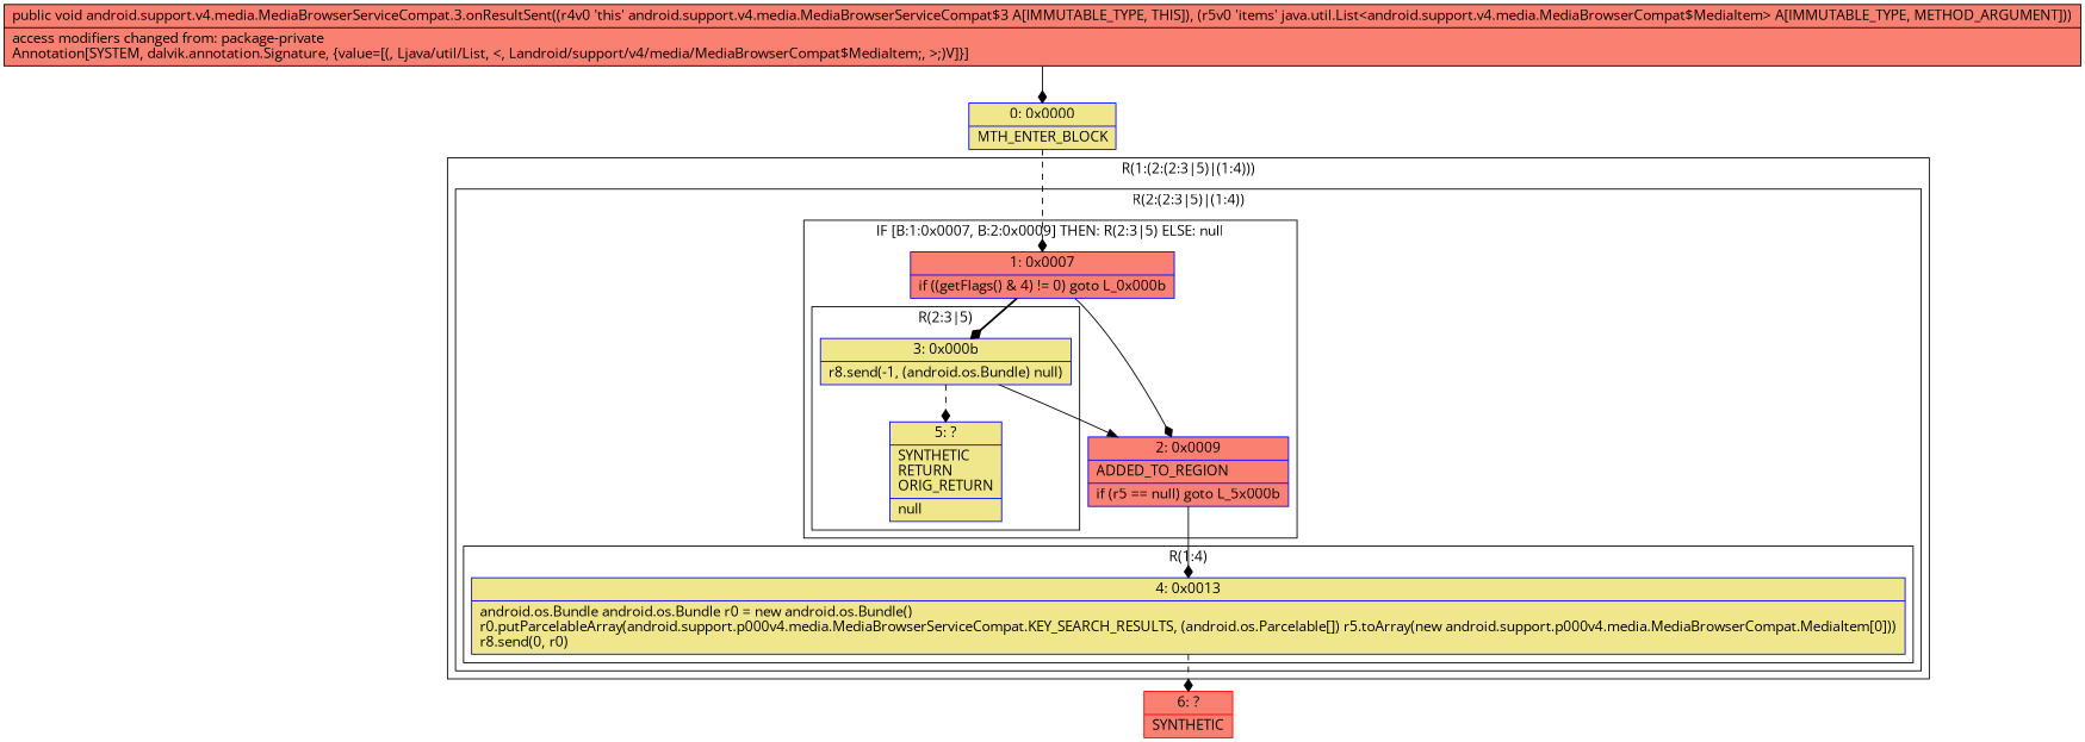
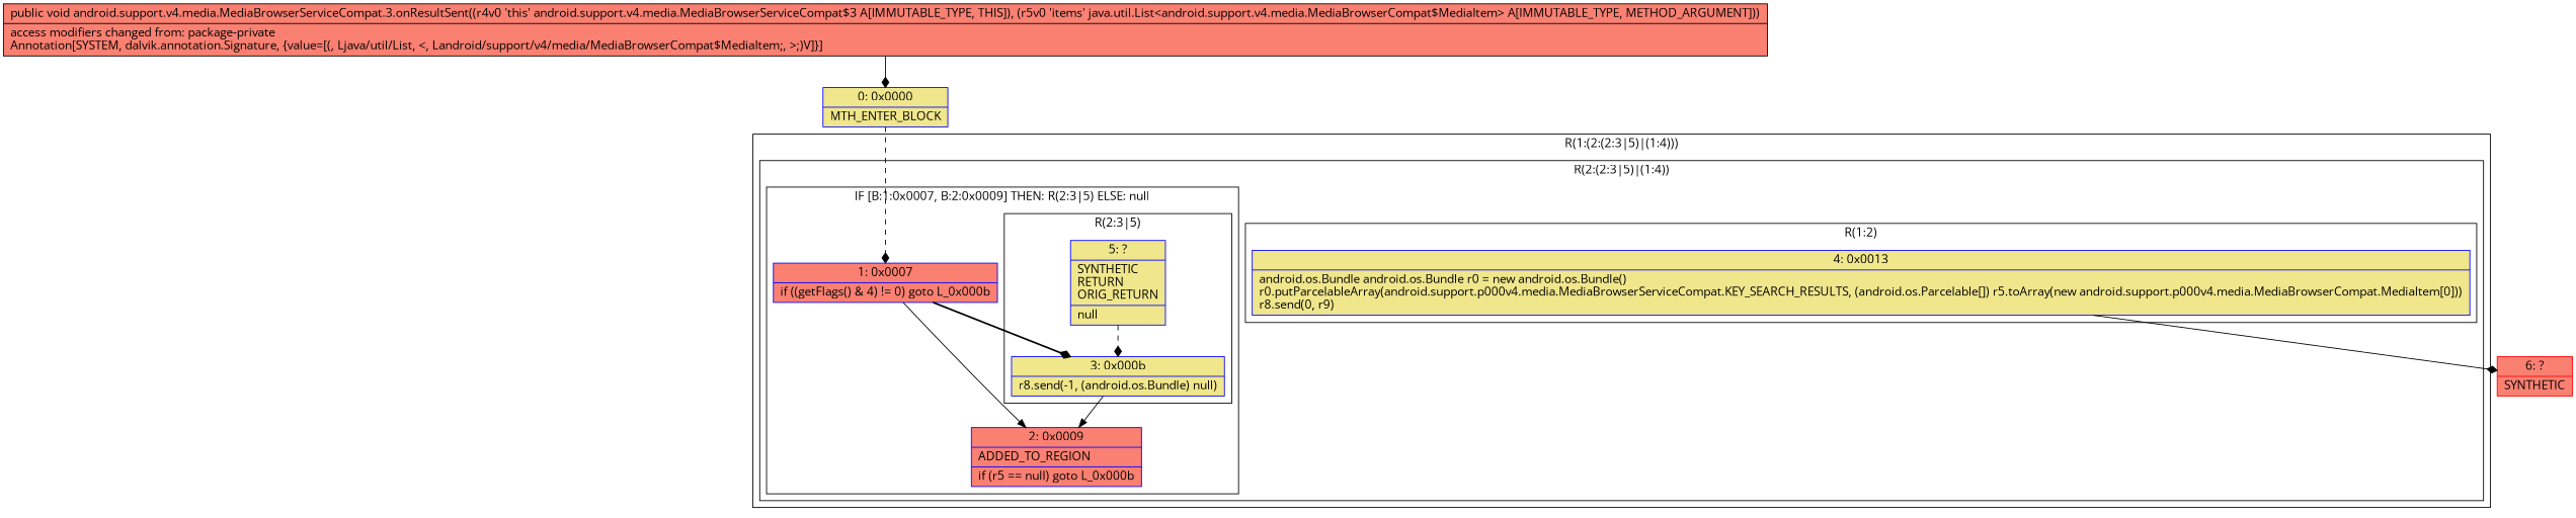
  digraph {
    fontname="Open Sans"
    node [color=blue fillcolor=khaki fontname="Open Sans" shape=record style=filled]
    edge [arrowhead=diamond fontname="Open Sans" style=solid]
    n1 [label="{3\:\ 0x000b|r8.send(\-1, (android.os.Bundle) null)\l}"]
    n2 [label="{5\:\ ?|SYNTHETIC\lRETURN\lORIG_RETURN\l|null\l}"]
    n3 [fillcolor=salmon label="{1\:\ 0x0007|if ((getFlags() & 4) != 0) goto L_0x000b\l}"]
-   n4 [fillcolor=salmon label="{2\:\ 0x0009|ADDED_TO_REGION\l|if (r5 == null) goto L_5x000b\l}"]
-   n5 [label="{4\:\ 0x0013|android.os.Bundle android.os.Bundle r0 = new android.os.Bundle()\lr0.putParcelableArray(android.support.p000v4.media.MediaBrowserServiceCompat.KEY_SEARCH_RESULTS, (android.os.Parcelable[]) r5.toArray(new android.support.p000v4.media.MediaBrowserCompat.MediaItem[0]))\lr8.send(0, r0)\l}"]
+   n4 [fillcolor=salmon label="{2\:\ 0x0009|ADDED_TO_REGION\l|if (r5 == null) goto L_0x000b\l}"]
+   n5 [label="{4\:\ 0x0013|android.os.Bundle android.os.Bundle r0 = new android.os.Bundle()\lr0.putParcelableArray(android.support.p000v4.media.MediaBrowserServiceCompat.KEY_SEARCH_RESULTS, (android.os.Parcelable[]) r5.toArray(new android.support.p000v4.media.MediaBrowserCompat.MediaItem[0]))\lr8.send(0, r9)\l}"]
    n6 [color=red fillcolor=salmon label="{6\:\ ?|SYNTHETIC\l}"]
    n7 [label="{0\:\ 0x0000|MTH_ENTER_BLOCK\l}"]
    n8 [fillcolor=salmon label="{public void android.support.v4.media.MediaBrowserServiceCompat.3.onResultSent((r4v0 'this' android.support.v4.media.MediaBrowserServiceCompat$3 A[IMMUTABLE_TYPE, THIS]), (r5v0 'items' java.util.List\<android.support.v4.media.MediaBrowserCompat$MediaItem\> A[IMMUTABLE_TYPE, METHOD_ARGUMENT]))  | access modifiers changed from: package\-private\lAnnotation[SYSTEM, dalvik.annotation.Signature, \{value=[(, Ljava\/util\/List, \<, Landroid\/support\/v4\/media\/MediaBrowserCompat$MediaItem;, \>;)V]\}]\l}" color=""]
    subgraph cluster_1 {
      label="R(1:(2:(2:3|5)|(1:4)))"
      subgraph cluster_2 {
        label="R(2:(2:3|5)|(1:4))"
        subgraph cluster_3 {
          label="IF [B:1:0x0007, B:2:0x0009] THEN: R(2:3|5) ELSE: null"
          n3
          n4
          subgraph cluster_4 {
            label="R(2:3|5)"
            n1
            n2
          }
        }
        subgraph cluster_5 {
-         label="R(1:4)"
+         label="R(1:2)"
          n5
        }
      }
    }
-   n1 -> n2 [style=dashed]
+   n2 -> n1 [style=dashed]
    n1 -> n4 [arrowhead=normal]
    n3 -> n1 [style=bold]
-   n3 -> n4
-   n4 -> n5
-   n5 -> n6 [style=dashed]
+   n3 -> n4 [arrowhead=normal]
+   n5 -> n6
    n7 -> n3 [style=dashed]
    n8 -> n7
  }
